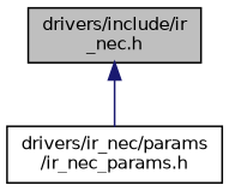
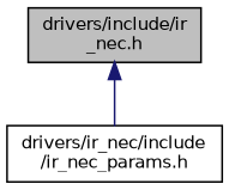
  digraph {
    node [color=black fontname=Helvetica fontsize=10 shape=record style=filled]
    n1 [fillcolor=grey75 fontcolor=black height=0.2 label="drivers/include/ir\l_nec.h" width=0.4]
-   n2 [fillcolor=white height=0.2 label="drivers/ir_nec/params\l/ir_nec_params.h" width=0.4]
+   n2 [fillcolor=white height=0.2 label="drivers/ir_nec/include\l/ir_nec_params.h" width=0.4]
    n1 -> n2 [color=midnightblue dir=back fontname=Helvetica fontsize=10 labelfontname=Helvetica labelfontsize=10 style=solid]
  }
